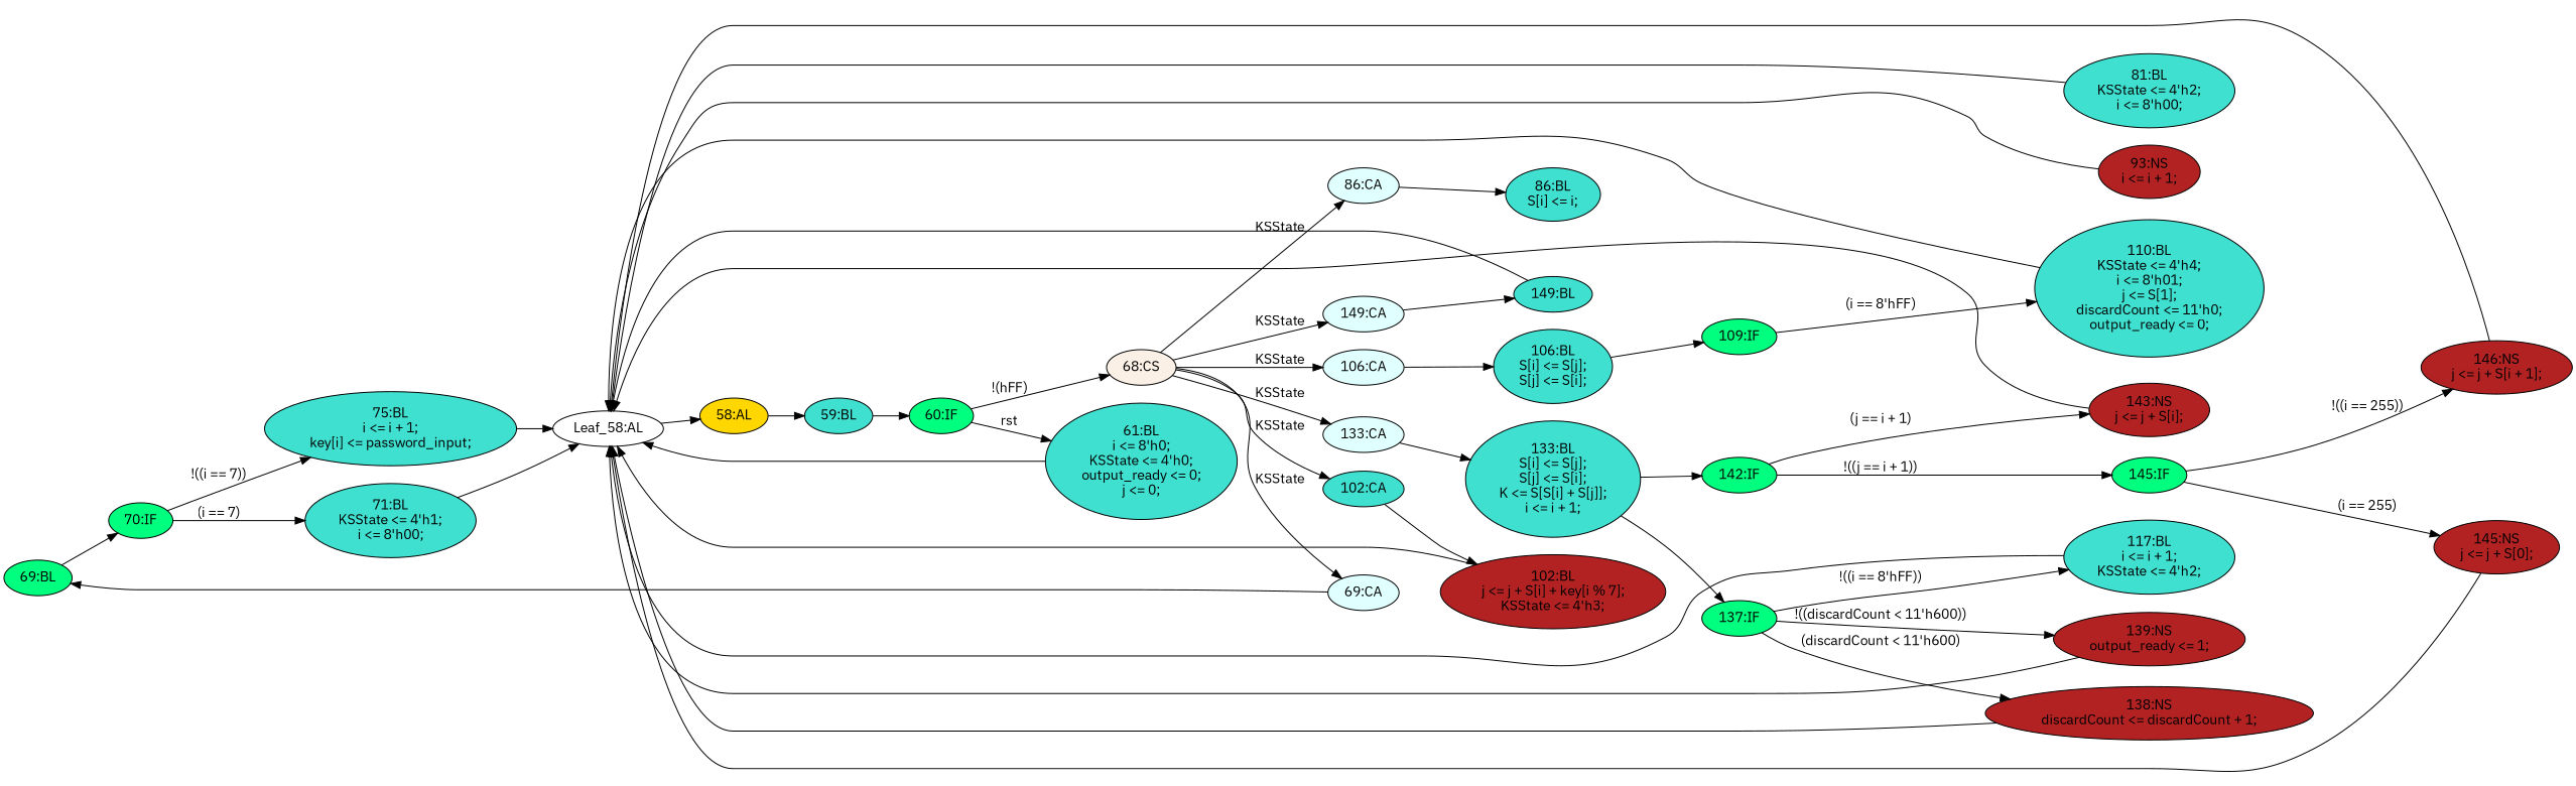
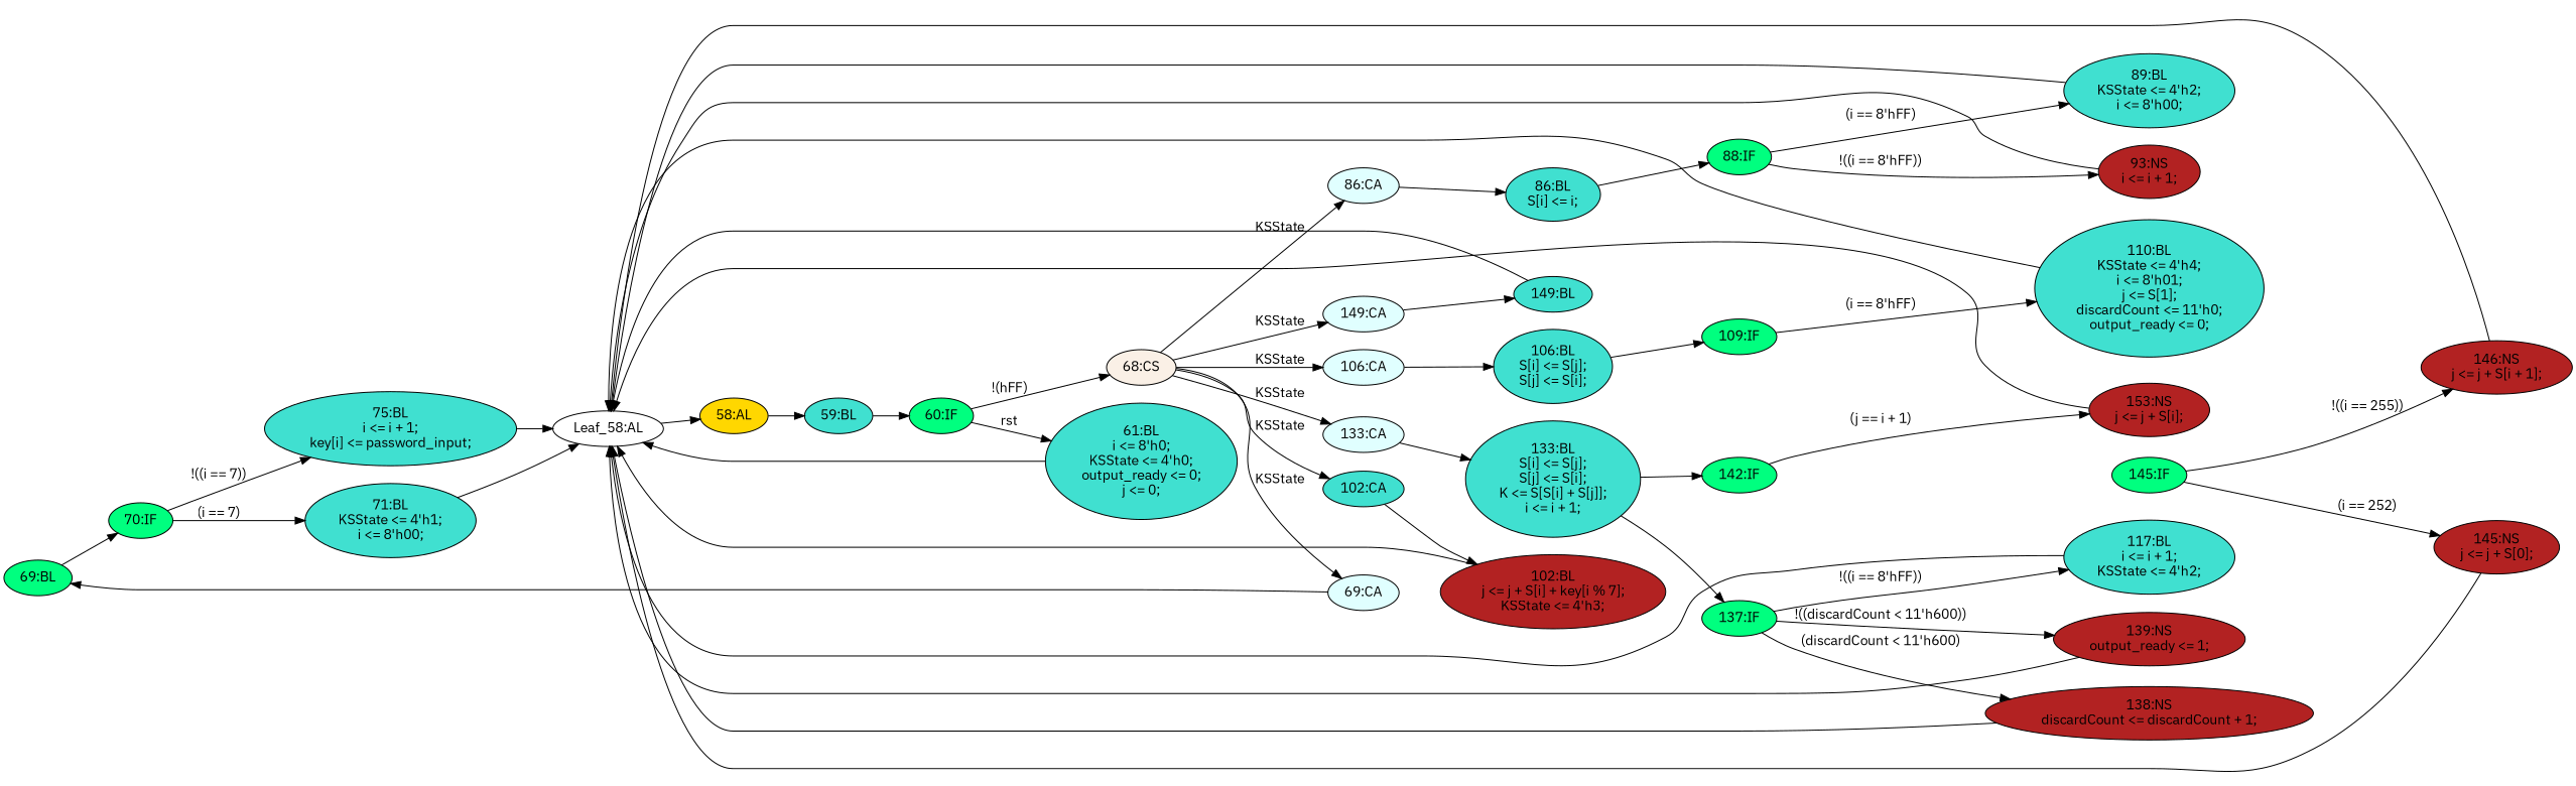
  strict digraph {
    fontname="IBM Plex Sans"
    rankdir=LR
    node [fillcolor=turquoise fontname="IBM Plex Sans" statements="[]" style=filled typ=Block]
    edge [cond="[]" fontname="IBM Plex Sans" lineno=None]
    n1 [ast="<pyverilog.vparser.ast.Block object at 0x7f4ba3ca7390>" fillcolor=springgreen label="69:BL"]
    n2 [ast="<pyverilog.vparser.ast.IfStatement object at 0x7f4ba39fc150>" fillcolor=springgreen label="70:IF" typ=IfStatement]
    n3 [ast="<pyverilog.vparser.ast.Block object at 0x7f4ba39fc690>" label="75:BL\ni <= i + 1;\nkey[i] <= password_input;" statements="[<pyverilog.vparser.ast.NonblockingSubstitution object at 0x7f4ba39fc310>, <pyverilog.vparser.ast.NonblockingSubstitution object at 0x7f4ba39fc510>]"]
    n4 [ast="<pyverilog.vparser.ast.Block object at 0x7f4ba3ca7490>" label="71:BL\nKSState <= 4'h1;\ni <= 8'h00;" statements="[<pyverilog.vparser.ast.NonblockingSubstitution object at 0x7f4ba3ca7ed0>, <pyverilog.vparser.ast.NonblockingSubstitution object at 0x7f4ba39fc0d0>]"]
    n5 [def_var="['i', 'K', 'j', 'KSState', 'S', 'key', 'discardCount', 'output_ready']" label="Leaf_58:AL" fillcolor="" statements="" style="" typ=""]
    n6 [ast="<pyverilog.vparser.ast.Case object at 0x7f4ba39fce10>" label="102:CA" typ=Case]
    n7 [ast="<pyverilog.vparser.ast.Block object at 0x7f4ba3dd7410>" fillcolor=firebrick label="102:BL\nj <= j + S[i] + key[i % 7];\nKSState <= 4'h3;" statements="[<pyverilog.vparser.ast.NonblockingSubstitution object at 0x7f4ba3dd7450>, <pyverilog.vparser.ast.NonblockingSubstitution object at 0x7f4ba3dd7510>]"]
    n8 [ast="<pyverilog.vparser.ast.Always object at 0x7f4ba3ca7450>" clk_sens=True fillcolor=gold label="58:AL" sens="['clk', 'rst']" typ=Always use_var="['i', 'j', 'password_input', 'KSState', 'S', 'key', 'discardCount', 'rst']"]
-   n9 [ast="<pyverilog.vparser.ast.Block object at 0x7f4ba39fcc90>" label="81:BL\nKSState <= 4'h2;\ni <= 8'h00;" statements="[<pyverilog.vparser.ast.NonblockingSubstitution object at 0x7f4ba39fcc50>, <pyverilog.vparser.ast.NonblockingSubstitution object at 0x7f4ba39fcdd0>]"]
+   n9 [ast="<pyverilog.vparser.ast.Block object at 0x7f4ba39fcc90>" label="89:BL\nKSState <= 4'h2;\ni <= 8'h00;" statements="[<pyverilog.vparser.ast.NonblockingSubstitution object at 0x7f4ba39fcc50>, <pyverilog.vparser.ast.NonblockingSubstitution object at 0x7f4ba39fcdd0>]"]
    n10 [ast="<pyverilog.vparser.ast.Block object at 0x7f4ba3ca7890>" label="59:BL"]
+   n11 [ast="<pyverilog.vparser.ast.IfStatement object at 0x7f4ba39fcd90>" fillcolor=springgreen label="88:IF" typ=IfStatement]
    n12 [ast="<pyverilog.vparser.ast.NonblockingSubstitution object at 0x7f4ba39fcfd0>" fillcolor=firebrick label="93:NS\ni <= i + 1;" statements="[<pyverilog.vparser.ast.NonblockingSubstitution object at 0x7f4ba39fcfd0>]" typ=NonblockingSubstitution]
    n13 [ast="<pyverilog.vparser.ast.Block object at 0x7f4ba3dd9590>" label="117:BL\ni <= i + 1;\nKSState <= 4'h2;" statements="[<pyverilog.vparser.ast.NonblockingSubstitution object at 0x7f4ba3dd95d0>, <pyverilog.vparser.ast.NonblockingSubstitution object at 0x7f4ba3dd9710>]"]
    n14 [ast="<pyverilog.vparser.ast.Case object at 0x7f4ba3ddda90>" fillcolor=lightcyan label="149:CA" typ=Case]
    n15 [ast="<pyverilog.vparser.ast.Block object at 0x7f4ba3dd79d0>" label="149:BL"]
    n16 [ast="<pyverilog.vparser.ast.Case object at 0x7f4ba3ca7290>" fillcolor=lightcyan label="69:CA" typ=Case]
    n17 [ast="<pyverilog.vparser.ast.Case object at 0x7f4ba3dd9750>" fillcolor=lightcyan label="133:CA" typ=Case]
    n18 [ast="<pyverilog.vparser.ast.Block object at 0x7f4ba3ddd650>" label="133:BL\nS[i] <= S[j];\nS[j] <= S[i];\nK <= S[S[i] + S[j]];\ni <= i + 1;" statements="[<pyverilog.vparser.ast.NonblockingSubstitution object at 0x7f4ba3dd9950>, <pyverilog.vparser.ast.NonblockingSubstitution object at 0x7f4ba3dd9bd0>, <pyverilog.vparser.ast.NonblockingSubstitution object at 0x7f4ba3dd9e90>, <pyverilog.vparser.ast.NonblockingSubstitution object at 0x7f4ba3ddd610>]"]
    n19 [ast="<pyverilog.vparser.ast.IfStatement object at 0x7f4ba3ddd950>" fillcolor=springgreen label="142:IF" typ=IfStatement]
    n20 [ast="<pyverilog.vparser.ast.IfStatement object at 0x7f4ba3ddd410>" fillcolor=springgreen label="137:IF" typ=IfStatement]
-   n21 [ast="<pyverilog.vparser.ast.NonblockingSubstitution object at 0x7f4ba3ddda10>" fillcolor=firebrick label="143:NS\nj <= j + S[i];" statements="[<pyverilog.vparser.ast.NonblockingSubstitution object at 0x7f4ba3ddda10>]" typ=NonblockingSubstitution]
+   n21 [ast="<pyverilog.vparser.ast.NonblockingSubstitution object at 0x7f4ba3ddda10>" fillcolor=firebrick label="153:NS\nj <= j + S[i];" statements="[<pyverilog.vparser.ast.NonblockingSubstitution object at 0x7f4ba3ddda10>]" typ=NonblockingSubstitution]
    n22 [ast="<pyverilog.vparser.ast.IfStatement object at 0x7f4ba3dddd50>" fillcolor=springgreen label="145:IF" typ=IfStatement]
    n23 [ast="<pyverilog.vparser.ast.NonblockingSubstitution object at 0x7f4ba3ddd350>" fillcolor=firebrick label="138:NS\ndiscardCount <= discardCount + 1;" statements="[<pyverilog.vparser.ast.NonblockingSubstitution object at 0x7f4ba3ddd350>]" typ=NonblockingSubstitution]
    n24 [ast="<pyverilog.vparser.ast.NonblockingSubstitution object at 0x7f4ba3ddd510>" fillcolor=firebrick label="139:NS\noutput_ready <= 1;" statements="[<pyverilog.vparser.ast.NonblockingSubstitution object at 0x7f4ba3ddd510>]" typ=NonblockingSubstitution]
    n25 [ast="<pyverilog.vparser.ast.Case object at 0x7f4ba39fc810>" fillcolor=lightcyan label="86:CA" typ=Case]
    n26 [ast="<pyverilog.vparser.ast.Block object at 0x7f4ba39fc990>" label="86:BL\nS[i] <= i;" statements="[<pyverilog.vparser.ast.NonblockingSubstitution object at 0x7f4ba39fc910>]"]
    n27 [ast="<pyverilog.vparser.ast.Block object at 0x7f4ba3dd7ad0>" label="106:BL\nS[i] <= S[j];\nS[j] <= S[i];" statements="[<pyverilog.vparser.ast.NonblockingSubstitution object at 0x7f4ba3dd7810>, <pyverilog.vparser.ast.NonblockingSubstitution object at 0x7f4ba3dd7a50>]"]
    n28 [ast="<pyverilog.vparser.ast.IfStatement object at 0x7f4ba3dd9450>" fillcolor=springgreen label="109:IF" typ=IfStatement]
    n29 [ast="<pyverilog.vparser.ast.Block object at 0x7f4ba3dd91d0>" label="110:BL\nKSState <= 4'h4;\ni <= 8'h01;\nj <= S[1];\ndiscardCount <= 11'h0;\noutput_ready <= 0;" statements="[<pyverilog.vparser.ast.NonblockingSubstitution object at 0x7f4ba3dd7d50>, <pyverilog.vparser.ast.NonblockingSubstitution object at 0x7f4ba3dd7e90>, <pyverilog.vparser.ast.NonblockingSubstitution object at 0x7f4ba3dd9090>, <pyverilog.vparser.ast.NonblockingSubstitution object at 0x7f4ba3dd9210>, <pyverilog.vparser.ast.NonblockingSubstitution object at 0x7f4ba3dd9390>]"]
    n30 [ast="<pyverilog.vparser.ast.NonblockingSubstitution object at 0x7f4ba3ddde10>" fillcolor=firebrick label="145:NS\nj <= j + S[0];" statements="[<pyverilog.vparser.ast.NonblockingSubstitution object at 0x7f4ba3ddde10>]" typ=NonblockingSubstitution]
    n31 [ast="<pyverilog.vparser.ast.IfStatement object at 0x7f4ba3ca7f10>" fillcolor=springgreen label="60:IF" typ=IfStatement]
    n32 [ast="<pyverilog.vparser.ast.Block object at 0x7f4ba3ca7410>" label="61:BL\ni <= 8'h0;\nKSState <= 4'h0;\noutput_ready <= 0;\nj <= 0;" statements="[<pyverilog.vparser.ast.NonblockingSubstitution object at 0x7f4ba3ca7a50>, <pyverilog.vparser.ast.NonblockingSubstitution object at 0x7f4ba3ca76d0>, <pyverilog.vparser.ast.NonblockingSubstitution object at 0x7f4ba3ca7d90>, <pyverilog.vparser.ast.NonblockingSubstitution object at 0x7f4ba3ca71d0>]"]
    n33 [ast="<pyverilog.vparser.ast.CaseStatement object at 0x7f4ba3ddd7d0>" fillcolor=linen label="68:CS" typ=CaseStatement]
    n34 [ast="<pyverilog.vparser.ast.Case object at 0x7f4ba3dd74d0>" fillcolor=lightcyan label="106:CA" typ=Case]
    n35 [ast="<pyverilog.vparser.ast.NonblockingSubstitution object at 0x7f4ba3dddfd0>" fillcolor=firebrick label="146:NS\nj <= j + S[i + 1];" statements="[<pyverilog.vparser.ast.NonblockingSubstitution object at 0x7f4ba3dddfd0>]" typ=NonblockingSubstitution]
    n1 -> n2
    n2 -> n3 [cond="['i']" label="!((i == 7))" lineno=70]
    n2 -> n4 [cond="['i']" label="(i == 7)" lineno=70]
    n3 -> n5
    n4 -> n5
    n5 -> n8 [cond="" lineno=""]
    n6 -> n7
    n7 -> n5
    n8 -> n10
    n9 -> n5
    n10 -> n31
+   n11 -> n9 [cond="['i']" label="(i == 8'hFF)" lineno=88]
+   n11 -> n12 [cond="['i']" label="!((i == 8'hFF))" lineno=88]
    n12 -> n5
    n13 -> n5
    n14 -> n15
    n15 -> n5
    n16 -> n1
    n17 -> n18
    n18 -> n19
    n18 -> n20
    n19 -> n21 [cond="['j', 'i']" label="(j == i + 1)" lineno=142]
-   n19 -> n22 [cond="['j', 'i']" label="!((j == i + 1))" lineno=142]
    n20 -> n13 [cond="['i']" label="!((i == 8'hFF))" lineno=109]
    n20 -> n23 [cond="['discardCount']" label="(discardCount < 11'h600)" lineno=137]
    n20 -> n24 [cond="['discardCount']" label="!((discardCount < 11'h600))" lineno=137]
    n21 -> n5
-   n22 -> n30 [cond="['i']" label="(i == 255)" lineno=145]
+   n22 -> n30 [cond="['i']" label="(i == 252)" lineno=145]
    n22 -> n35 [cond="['i']" label="!((i == 255))" lineno=145]
    n23 -> n5
    n24 -> n5
    n25 -> n26
+   n26 -> n11
    n27 -> n28
    n28 -> n29 [cond="['i']" label="(i == 8'hFF)" lineno=109]
    n29 -> n5
    n30 -> n5
    n31 -> n32 [cond="['rst']" label=rst lineno=60]
    n31 -> n33 [cond="['rst']" label="!(hFF)" lineno=60]
    n32 -> n5
    n33 -> n6 [cond="['KSState']" label=KSState lineno=68]
    n33 -> n14 [cond="['KSState']" label=KSState lineno=68]
    n33 -> n16 [cond="['KSState']" label=KSState lineno=68]
    n33 -> n17 [cond="['KSState']" label=KSState lineno=68]
    n33 -> n25 [cond="['KSState']" label=KSState lineno=68]
    n33 -> n34 [cond="['KSState']" label=KSState lineno=68]
    n34 -> n27
    n35 -> n5
  }
